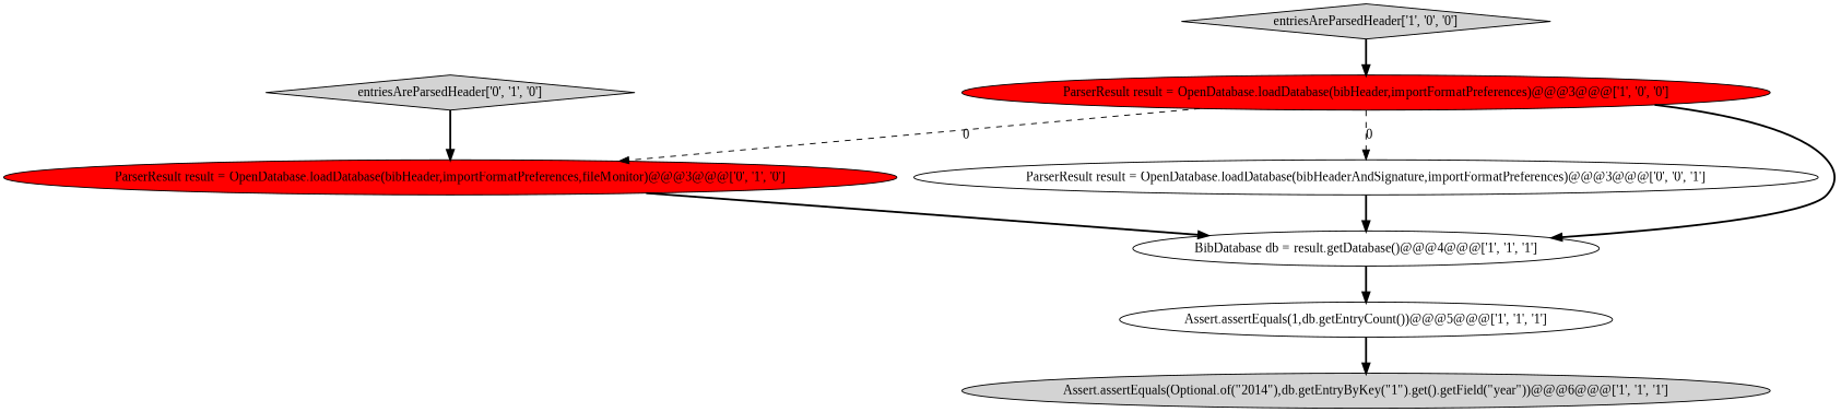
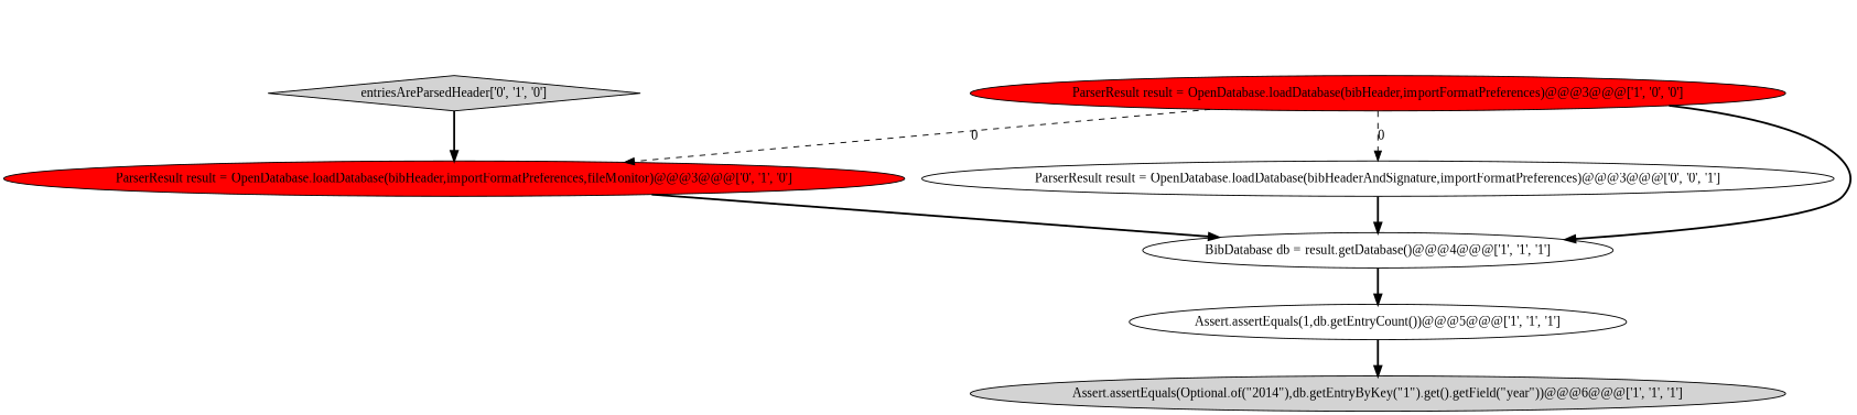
  digraph {
    fontname="Liberation Serif"
    node [fillcolor=white fontname="Liberation Serif" shape=ellipse style=filled]
    edge [fontname="Liberation Serif" style=bold]
    n1 [label="Assert.assertEquals(1,db.getEntryCount())@@@5@@@['1', '1', '1']"]
    n2 [fillcolor=lightgray label="Assert.assertEquals(Optional.of(\"2014\"),db.getEntryByKey(\"1\").get().getField(\"year\"))@@@6@@@['1', '1', '1']"]
    n3 [label="ParserResult result = OpenDatabase.loadDatabase(bibHeaderAndSignature,importFormatPreferences)@@@3@@@['0', '0', '1']"]
    n4 [label="BibDatabase db = result.getDatabase()@@@4@@@['1', '1', '1']"]
    n5 [fillcolor=lightgray label="entriesAreParsedHeader['0', '1', '0']" shape=diamond]
    n6 [fillcolor=red label="ParserResult result = OpenDatabase.loadDatabase(bibHeader,importFormatPreferences,fileMonitor)@@@3@@@['0', '1', '0']"]
    n7 [fillcolor=red label="ParserResult result = OpenDatabase.loadDatabase(bibHeader,importFormatPreferences)@@@3@@@['1', '0', '0']"]
-   n8 [fillcolor=lightgray label="entriesAreParsedHeader['1', '0', '0']" shape=diamond]
    n1 -> n2
    n3 -> n4
    n4 -> n1
    n5 -> n6
    n6 -> n4
    n7 -> n3 [label=0 style=dashed]
    n7 -> n4
    n7 -> n6 [label=0 style=dashed]
-   n8 -> n7
  }
